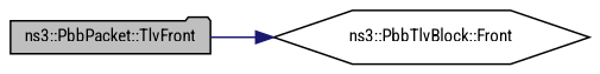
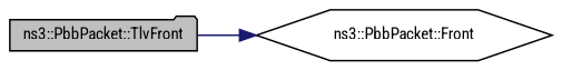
  digraph {
    rankdir=LR
    fontname="Roboto Condensed"
    node [color=black fontname="Roboto Condensed" fontsize=10 style=filled]
    n1 [fillcolor=grey75 fontcolor=black height=0.2 label="ns3::PbbPacket::TlvFront" shape=folder width=0.4]
-   n2 [fillcolor=white height=0.2 label="ns3::PbbTlvBlock::Front" shape=hexagon width=0.4]
+   n2 [fillcolor=white height=0.2 label="ns3::PbbPacket::Front" shape=hexagon width=0.4]
    n1 -> n2 [color=midnightblue fontname="Roboto Condensed" fontsize=10 labelfontname=Helvetica labelfontsize=10 style=solid]
  }
